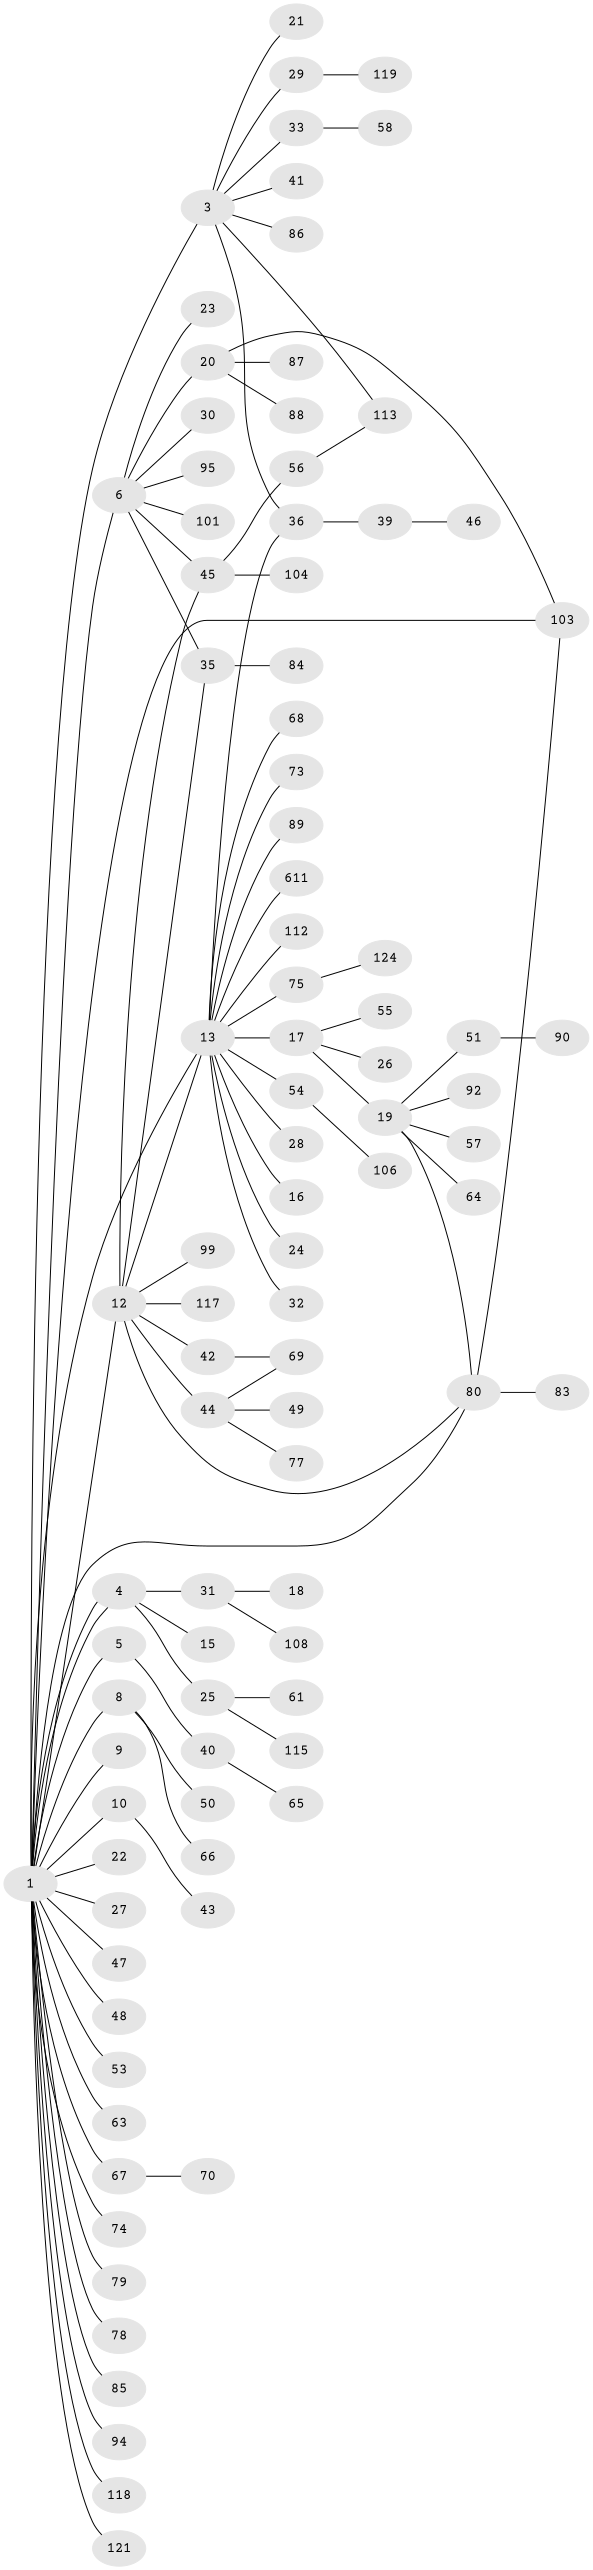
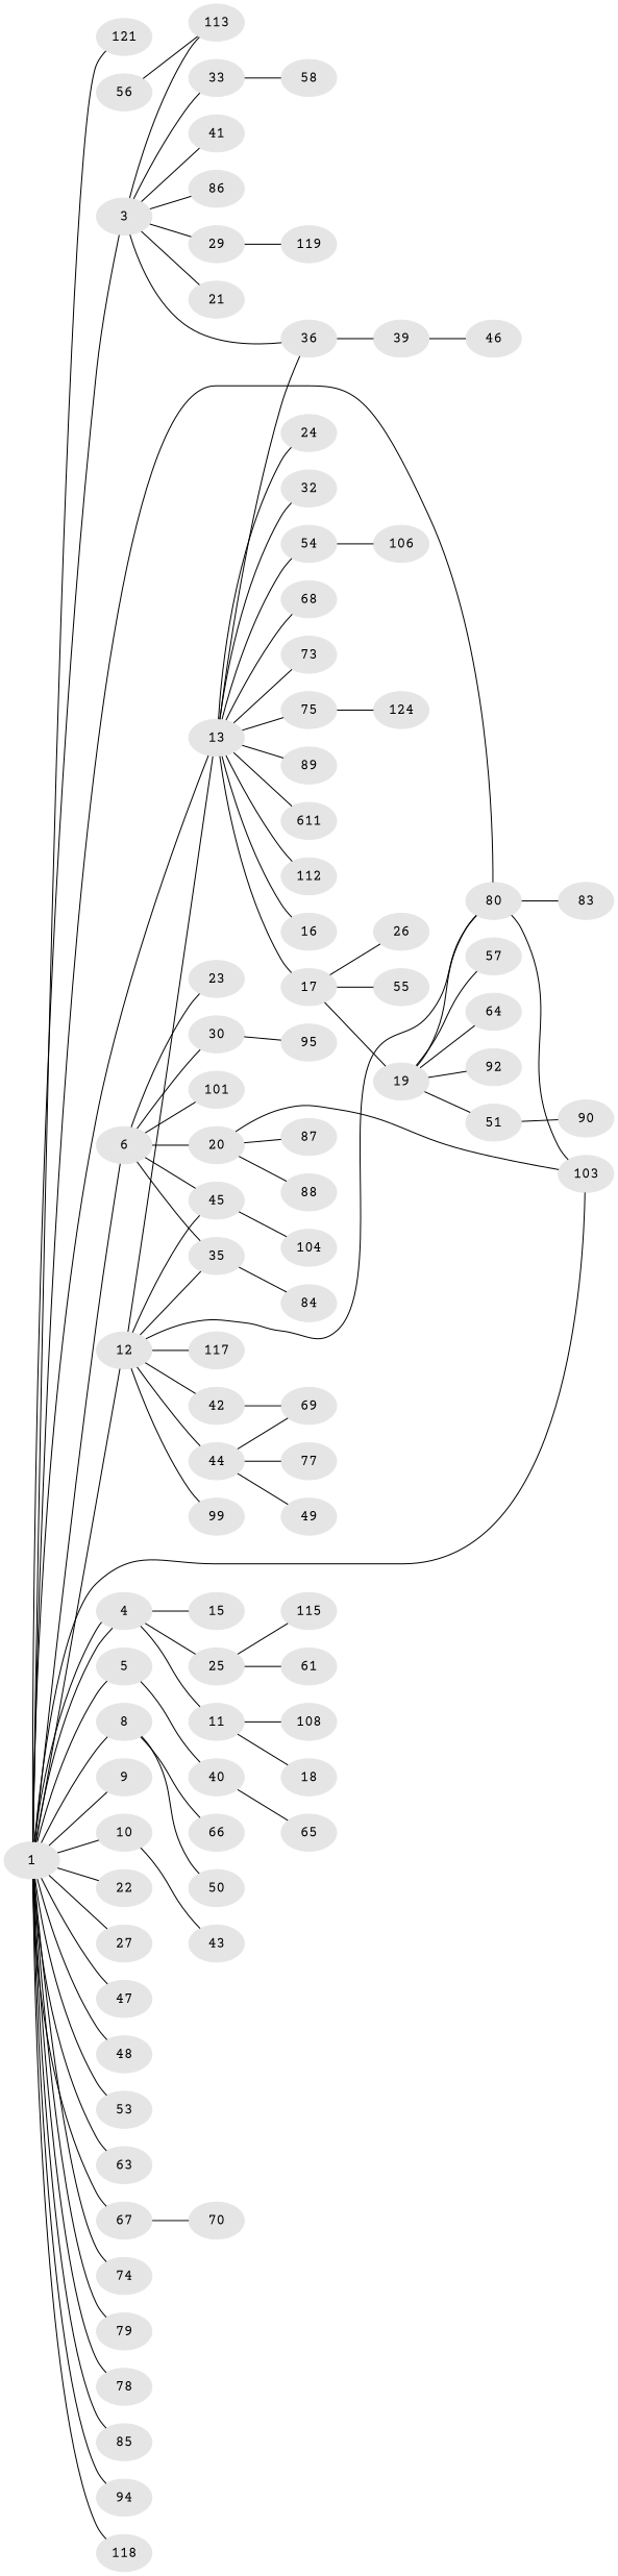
  graph {
    fontname="Courier Prime"
    rankdir=LR
    node [color=gray90 fontname="Courier Prime" style=filled]
    edge [fontname="Courier Prime"]
    1 [super="+2"]
    3 [super="+14"]
    4 [super="+100"]
    5 [super="+7"]
    6 [super="+116"]
    8 [super="+72"]
    9
    10
    12 [super="+96"]
    13 [super="+31"]
    22
    27
    47
    48 [super="+104"]
    53
    63
    67
    74
    n19 [label=79]
    78
    80 [super="+97"]
    85
    94
    103 [super="+110"]
    118
    121
    21 [super="+107"]
    29
    33 [super="+93"]
    41
    86
    113
    36 [super="+38"]
-   11 [super="+79" label=31]
+   11 [super="+79"]
    15
    25 [super="+61"]
    40
    20 [super="+71"]
    23
    30 [super="+34"]
    35
    45 [super="+114"]
    95
    101
    50 [super="+62"]
    66
    43
    42
    44 [super="+98"]
    99
    117
-   28
    16
    17 [super="+37"]
    24
    32
    54 [super="+82"]
    68
    73
    75
    89 [super="+122"]
    n62 [label=611]
    112
    56
    70
    83
    119
    58
    18
    108
    n71 [label=61 super="+105"]
    115
    65
    87 [super="+109"]
    88
    84
    n77 [label=104]
    69 [super="+91"]
    49
    77
    19 [super="+52"]
    26
    55
    39
    106
    n86 [label=124]
    51 [super="+81"]
    57
    64
    92
    90
    46
    1 -- 3
    1 -- 4
    1 -- 4
    1 -- 5
    1 -- 6
    1 -- 8
    1 -- 9
    1 -- 10
    1 -- 12
    1 -- 13
    1 -- 22
    1 -- 27
    1 -- 47
    1 -- 48
    1 -- 53
    1 -- 63
    1 -- 67
    1 -- 74
    1 -- n19
    1 -- 78
    1 -- 80
    1 -- 85
    1 -- 94
    1 -- 103
    1 -- 118
    1 -- 121
    3 -- 21
    3 -- 29
    3 -- 33
    3 -- 41
    3 -- 86
    3 -- 113
    3 -- 36
    4 -- 11
    4 -- 15
    4 -- 25
    5 -- 40
    6 -- 20
    6 -- 23
    6 -- 30
    6 -- 35
    6 -- 45
-   6 -- 95
+   30 -- 95
    6 -- 101
    8 -- 50
    8 -- 66
    10 -- 43
    12 -- 13
    12 -- 80
    12 -- 35
    12 -- 45
    12 -- 42
    12 -- 44
    12 -- 99
    12 -- 117
    13 -- 36
-   13 -- 28
    13 -- 16
    13 -- 17
    13 -- 24
    13 -- 32
    13 -- 54
    13 -- 68
    13 -- 73
    13 -- 75
    13 -- 89
    13 -- n62
    13 -- 112
    67 -- 70
    80 -- 103
    80 -- 83
    29 -- 119
    33 -- 58
    36 -- 39
    11 -- 18
    11 -- 108
    25 -- n71
    25 -- 115
    40 -- 65
    20 -- 103
    20 -- 87
    20 -- 88
    35 -- 84
-   45 -- 56
    45 -- n77
    42 -- 69
    44 -- 69
    44 -- 49
    44 -- 77
    17 -- 19
    17 -- 26
    17 -- 55
    54 -- 106
    75 -- n86
    56 -- 113
    19 -- 80
    19 -- 51
    19 -- 57
    19 -- 64
    19 -- 92
    39 -- 46
    51 -- 90
  }
